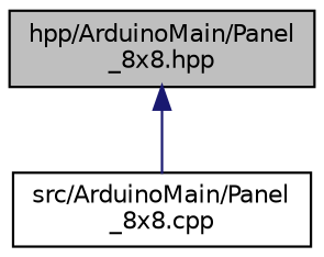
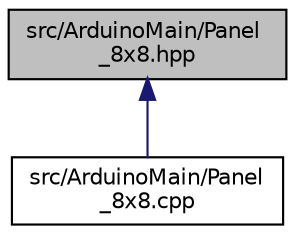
  digraph {
    fontname="DejaVu Sans"
    node [color=black fontname="DejaVu Sans" fontsize=10 shape=record style=filled]
-   n1 [fillcolor=grey75 fontcolor=black height=0.2 label="hpp/ArduinoMain/Panel\l_8x8.hpp" width=0.4]
+   n1 [fillcolor=grey75 fontcolor=black height=0.2 label="src/ArduinoMain/Panel\l_8x8.hpp" width=0.4]
    n2 [fillcolor=white height=0.2 label="src/ArduinoMain/Panel\l_8x8.cpp" width=0.4]
    n1 -> n2 [color=midnightblue dir=back fontname="DejaVu Sans" fontsize=10 labelfontname=Helvetica labelfontsize=10 style=solid]
  }
